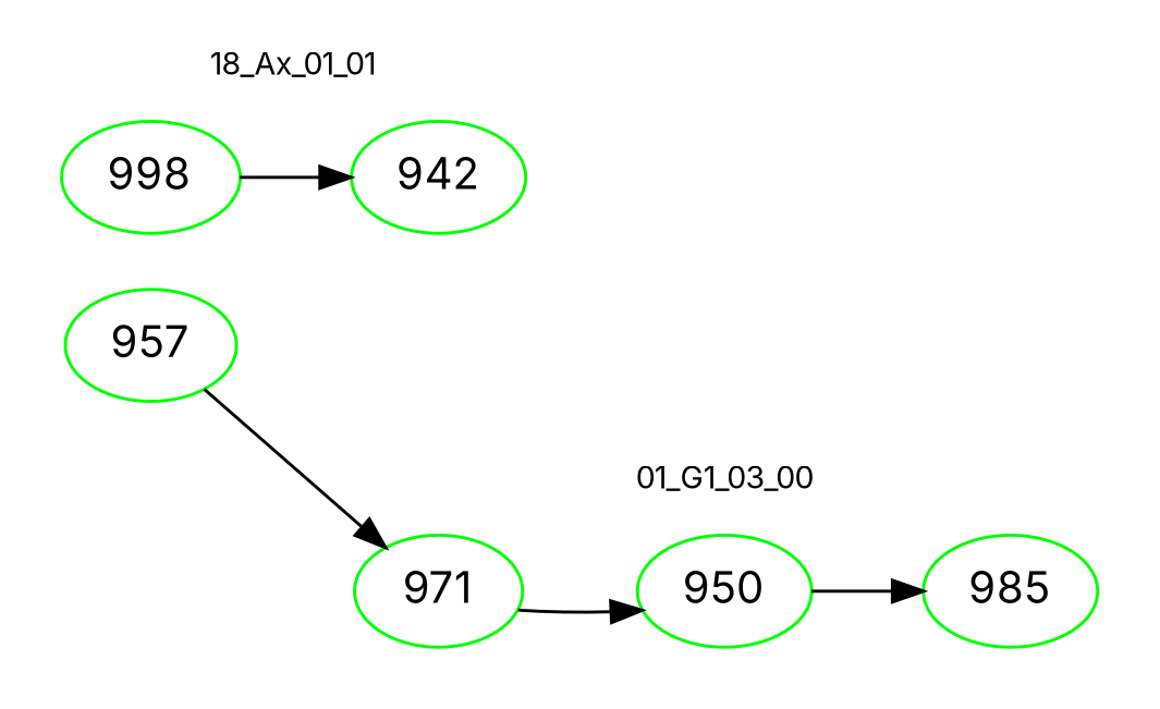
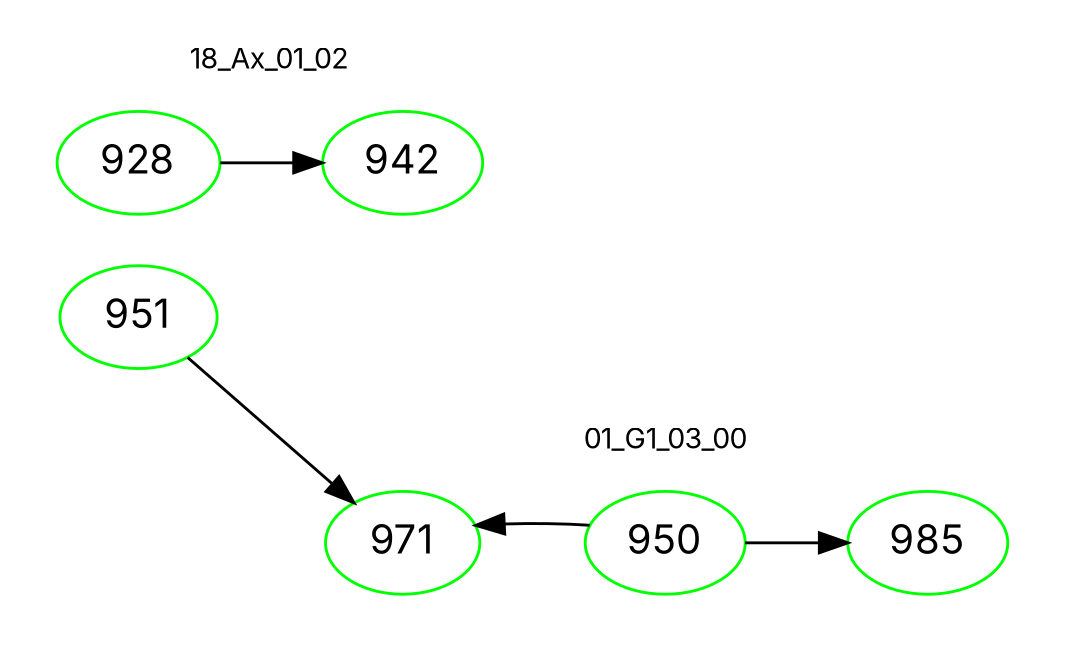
  digraph {
    fontname=Inter
    rankdir=LR
    node [color=green fontname=Inter]
    edge [color=black fontname=Inter]
-   n1 [label=957]
-   n2 [label=998]
+   n1 [label=951]
+   n2 [label=928]
    n3 [label=942]
    n4 [label=971]
    n5 [label=950]
    n6 [label=985]
    subgraph cluster_1 {
      color=white
      fontsize=10
-     label="18_Ax_01_01"
+     label="18_Ax_01_02"
      n1
      n2
      n3
    }
    subgraph cluster_2 {
      color=white
      fontsize=10
      label="01_G1_03_00"
      n4
      n5
      n6
    }
    n1 -> n4
    n2 -> n3
-   n4 -> n5
+   n5 -> n4
    n5 -> n6
  }
